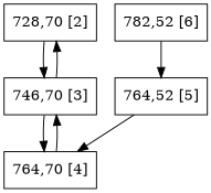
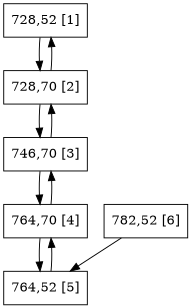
  digraph {
    bgcolor=white
    node [color=black shape=polygon sides=4]
+   n1 [label="728,52 [1]"]
    n2 [label="728,70 [2]"]
    n3 [label="746,70 [3]"]
    n4 [label="764,70 [4]"]
    n5 [label="764,52 [5]"]
    n6 [label="782,52 [6]"]
+   n1 -> n2
+   n2 -> n1
    n2 -> n3
    n3 -> n2
    n3 -> n4
    n4 -> n3
+   n4 -> n5
    n5 -> n4
    n6 -> n5
  }
